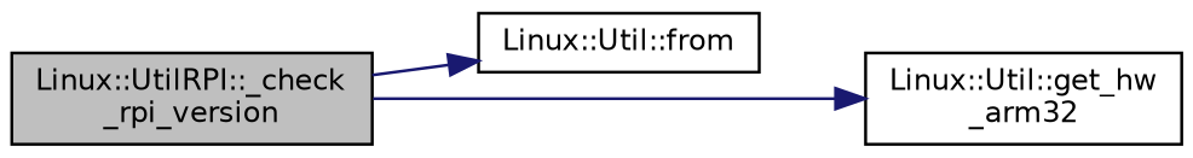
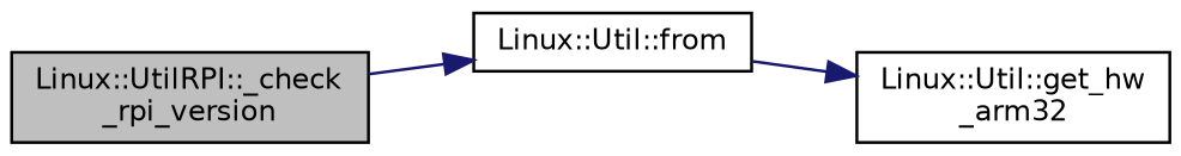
  digraph {
    rankdir=LR
    node [color=black fillcolor=white fontname=Helvetica fontsize=10 shape=record style=filled]
    edge [color=midnightblue fontname=Helvetica fontsize=10 labelfontname=Helvetica labelfontsize=10 style=solid]
    n1 [fillcolor=grey75 fontcolor=black height=0.2 label="Linux::UtilRPI::_check\l_rpi_version" width=0.4]
    n2 [height=0.2 label="Linux::Util::from" width=0.4]
    n3 [height=0.2 label="Linux::Util::get_hw\l_arm32" width=0.4]
    n1 -> n2
-   n1 -> n3
+   n2 -> n3
  }
